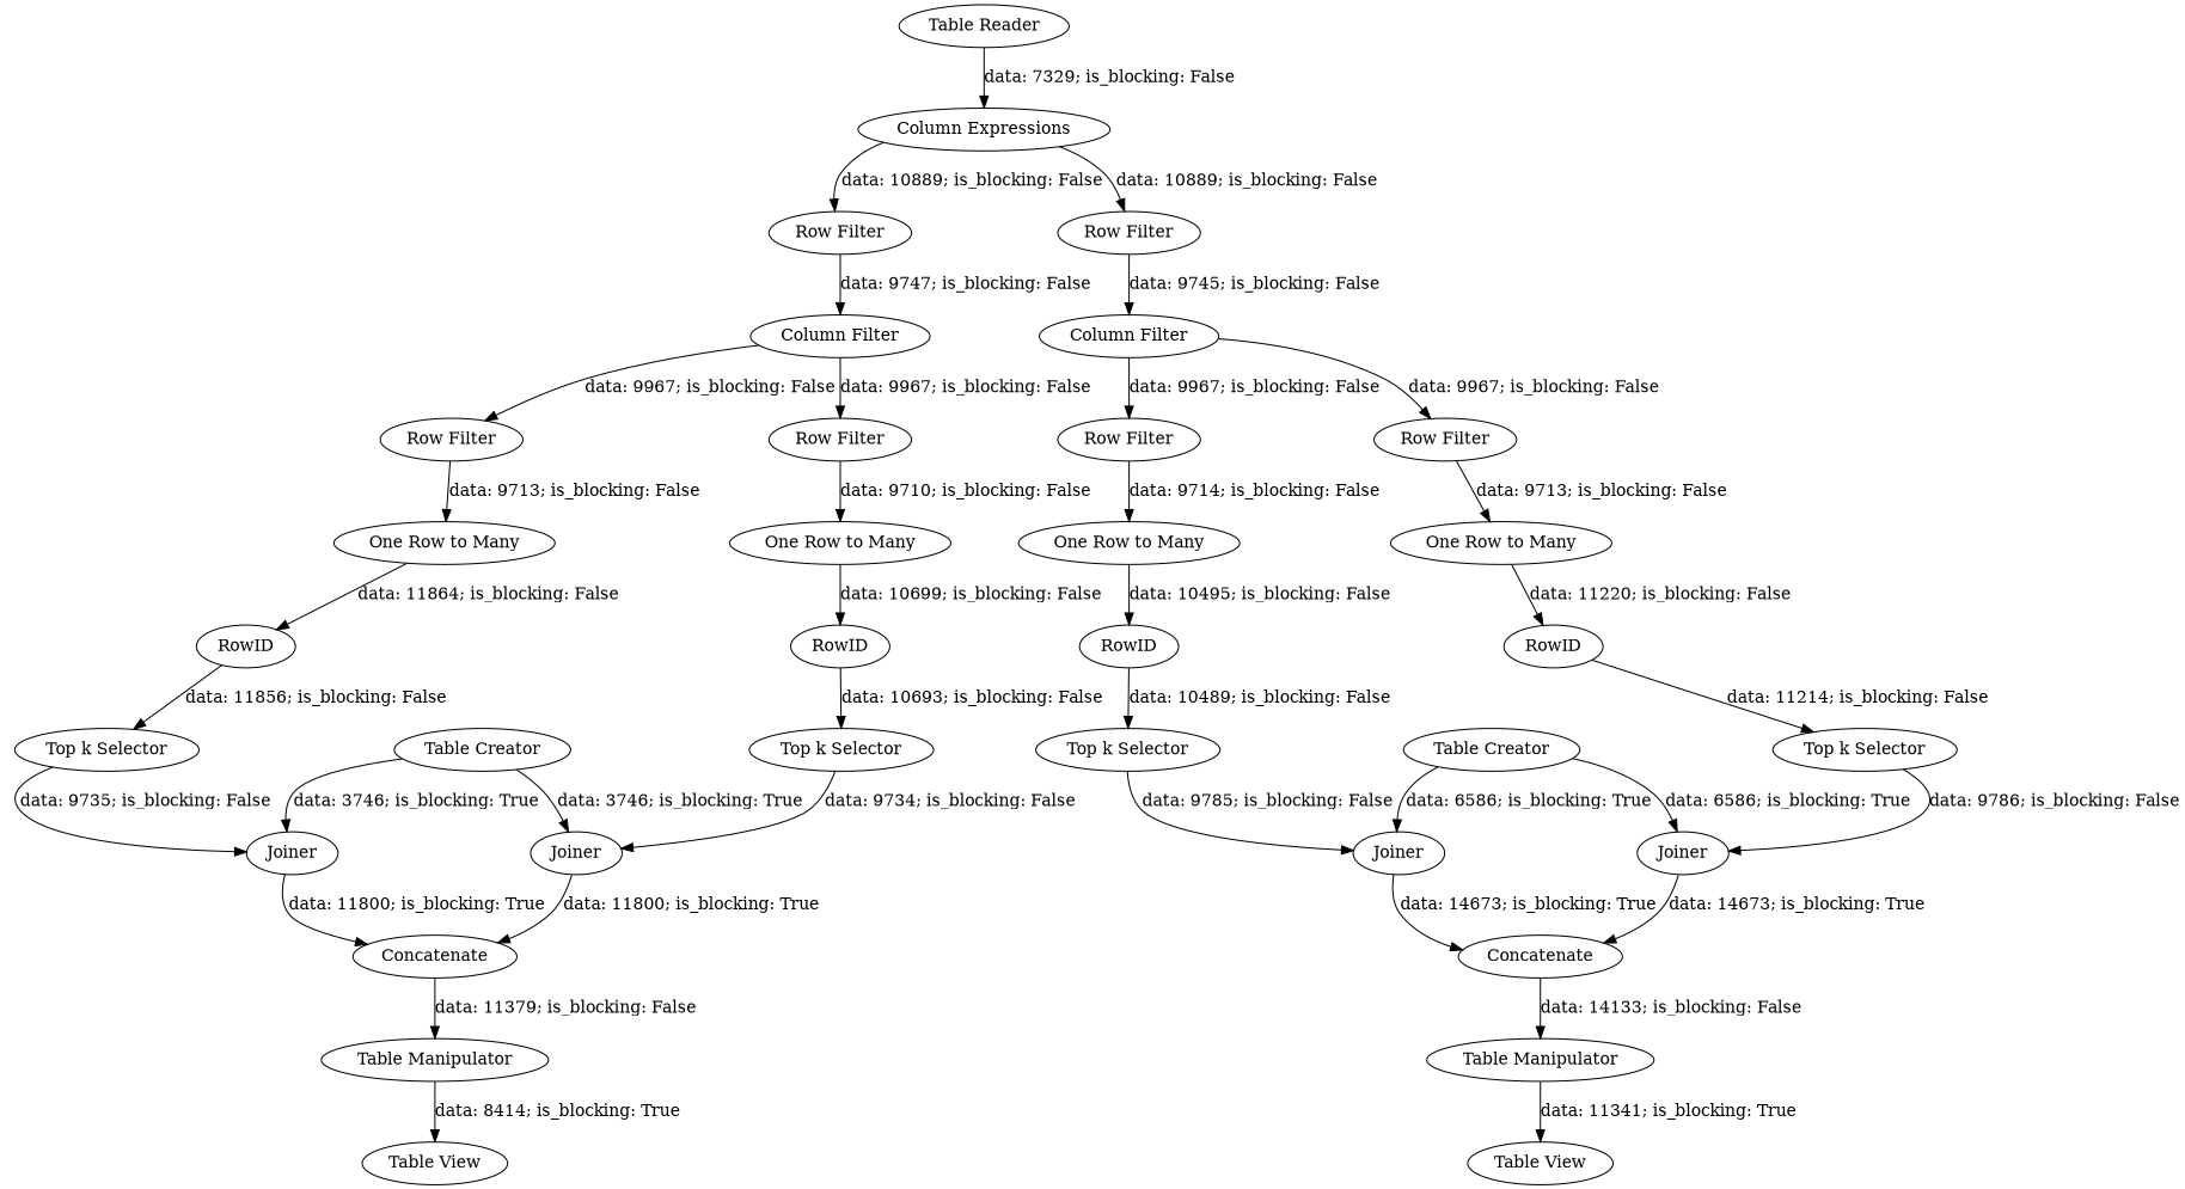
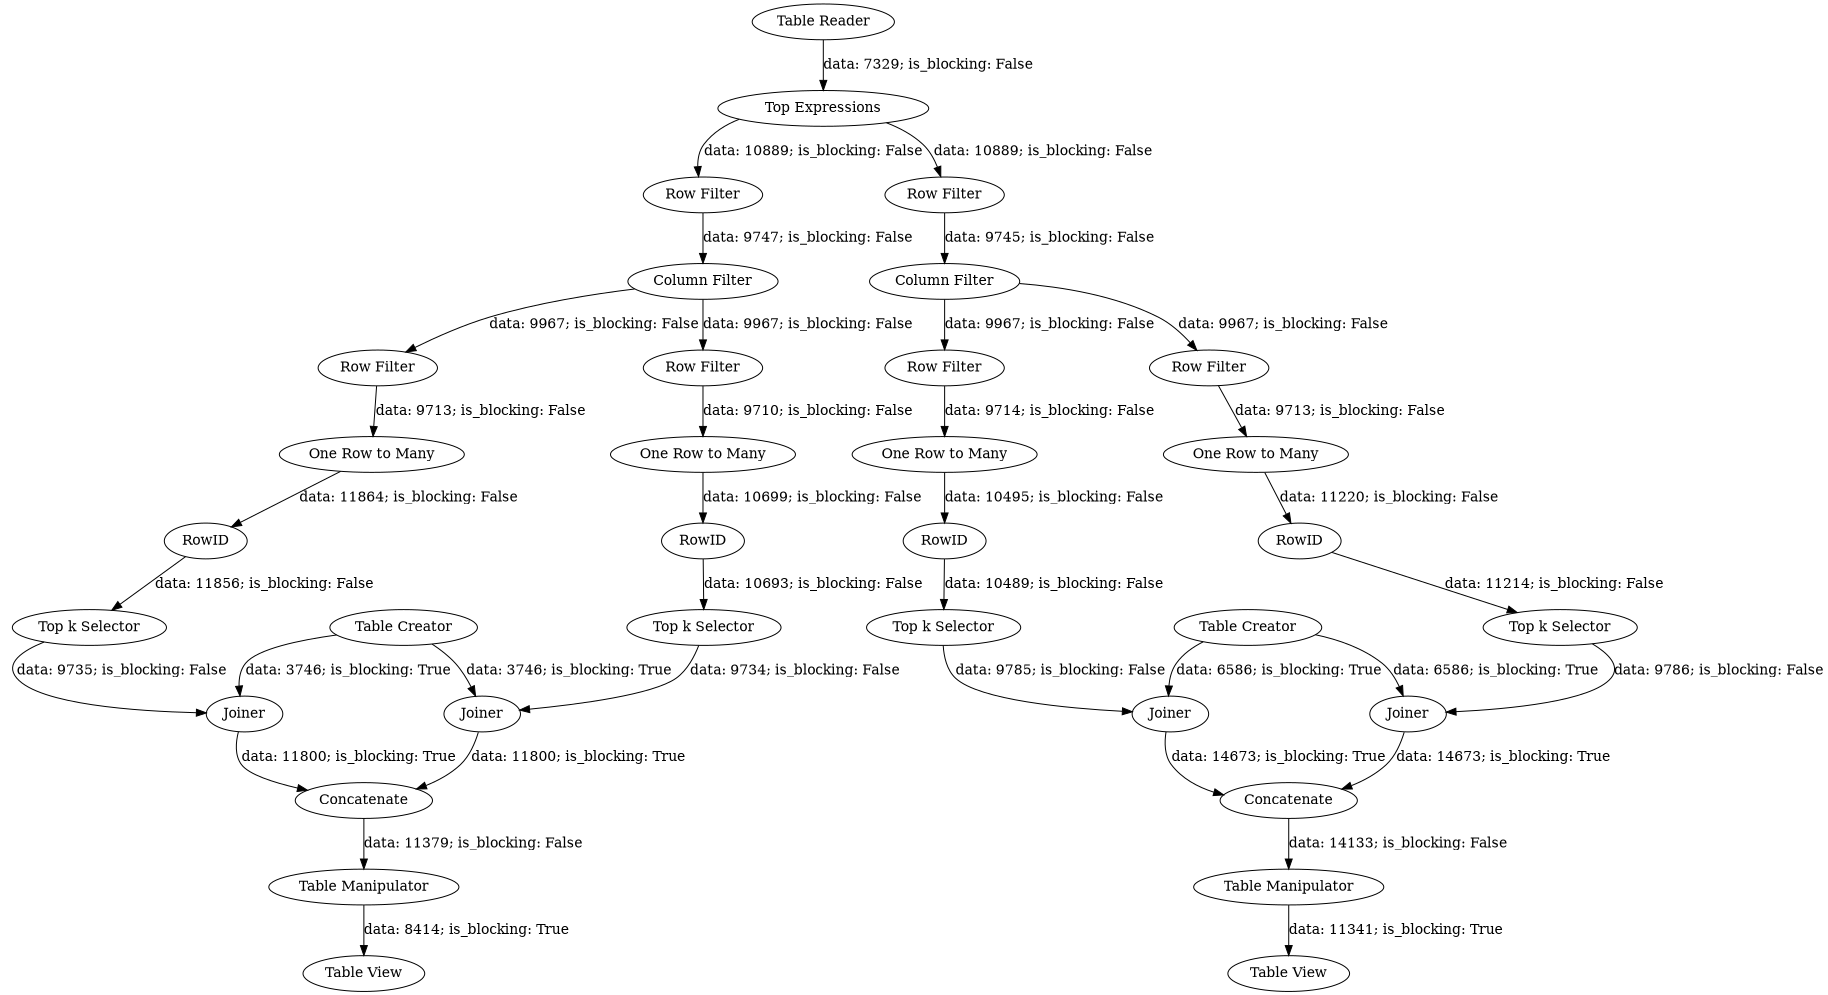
  digraph {
    rankdir=TB
    n1 [label="Top k Selector"]
    n2 [label=Joiner]
    n3 [label="Row Filter"]
    n4 [label="One Row to Many"]
    n5 [label="One Row to Many"]
    n6 [label=RowID]
    n7 [label=Joiner]
    n8 [label=Concatenate]
    n9 [label=RowID]
    n10 [label="Top k Selector"]
-   n11 [label="Column Expressions"]
+   n11 [label="Top Expressions"]
    n12 [label="Row Filter"]
    n13 [label="Row Filter"]
    n14 [label="Row Filter"]
    n15 [label="One Row to Many"]
    n16 [label=Joiner]
    n17 [label=Concatenate]
    n18 [label="Table Manipulator"]
    n19 [label="Column Filter"]
    n20 [label="Row Filter"]
    n21 [label="Column Filter"]
    n22 [label="Row Filter"]
    n23 [label="Table Creator"]
    n24 [label="Table Creator"]
    n25 [label=Joiner]
    n26 [label="Table Manipulator"]
    n27 [label="Table View"]
    n28 [label=RowID]
    n29 [label="Top k Selector"]
    n30 [label="Table View"]
    n31 [label="Table Reader"]
    n32 [label="Top k Selector"]
    n33 [label=RowID]
    n34 [label="One Row to Many"]
    n1 -> n2 [label="data: 9735; is_blocking: False"]
    n2 -> n17 [label="data: 11800; is_blocking: True"]
    n3 -> n4 [label="data: 9713; is_blocking: False"]
    n4 -> n28 [label="data: 11220; is_blocking: False"]
    n5 -> n6 [label="data: 11864; is_blocking: False"]
    n6 -> n1 [label="data: 11856; is_blocking: False"]
    n7 -> n8 [label="data: 14673; is_blocking: True"]
    n8 -> n26 [label="data: 14133; is_blocking: False"]
    n9 -> n10 [label="data: 10489; is_blocking: False"]
    n10 -> n7 [label="data: 9785; is_blocking: False"]
    n11 -> n12 [label="data: 10889; is_blocking: False"]
    n11 -> n13 [label="data: 10889; is_blocking: False"]
    n12 -> n21 [label="data: 9747; is_blocking: False"]
    n13 -> n19 [label="data: 9745; is_blocking: False"]
    n14 -> n15 [label="data: 9710; is_blocking: False"]
    n15 -> n33 [label="data: 10699; is_blocking: False"]
    n16 -> n8 [label="data: 14673; is_blocking: True"]
    n17 -> n18 [label="data: 11379; is_blocking: False"]
    n18 -> n30 [label="data: 8414; is_blocking: True"]
    n19 -> n3 [label="data: 9967; is_blocking: False"]
    n19 -> n20 [label="data: 9967; is_blocking: False"]
    n20 -> n34 [label="data: 9714; is_blocking: False"]
    n21 -> n14 [label="data: 9967; is_blocking: False"]
    n21 -> n22 [label="data: 9967; is_blocking: False"]
    n22 -> n5 [label="data: 9713; is_blocking: False"]
    n23 -> n7 [label="data: 6586; is_blocking: True"]
    n23 -> n16 [label="data: 6586; is_blocking: True"]
    n24 -> n2 [label="data: 3746; is_blocking: True"]
    n24 -> n25 [label="data: 3746; is_blocking: True"]
    n25 -> n17 [label="data: 11800; is_blocking: True"]
    n26 -> n27 [label="data: 11341; is_blocking: True"]
    n28 -> n32 [label="data: 11214; is_blocking: False"]
    n29 -> n25 [label="data: 9734; is_blocking: False"]
    n31 -> n11 [label="data: 7329; is_blocking: False"]
    n32 -> n16 [label="data: 9786; is_blocking: False"]
    n33 -> n29 [label="data: 10693; is_blocking: False"]
    n34 -> n9 [label="data: 10495; is_blocking: False"]
  }
